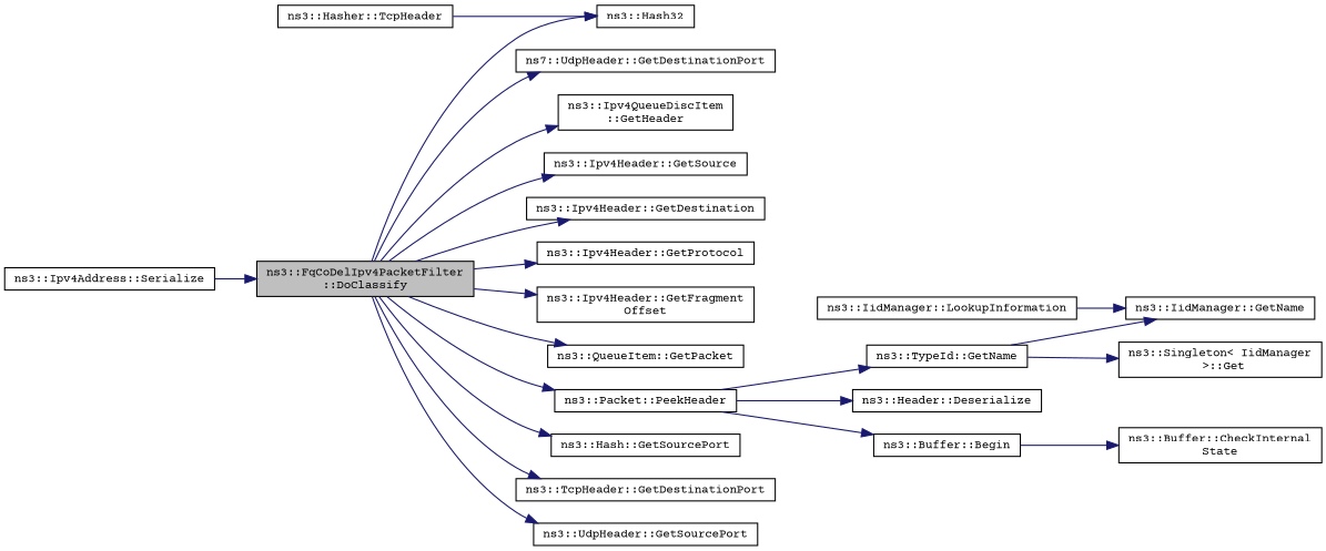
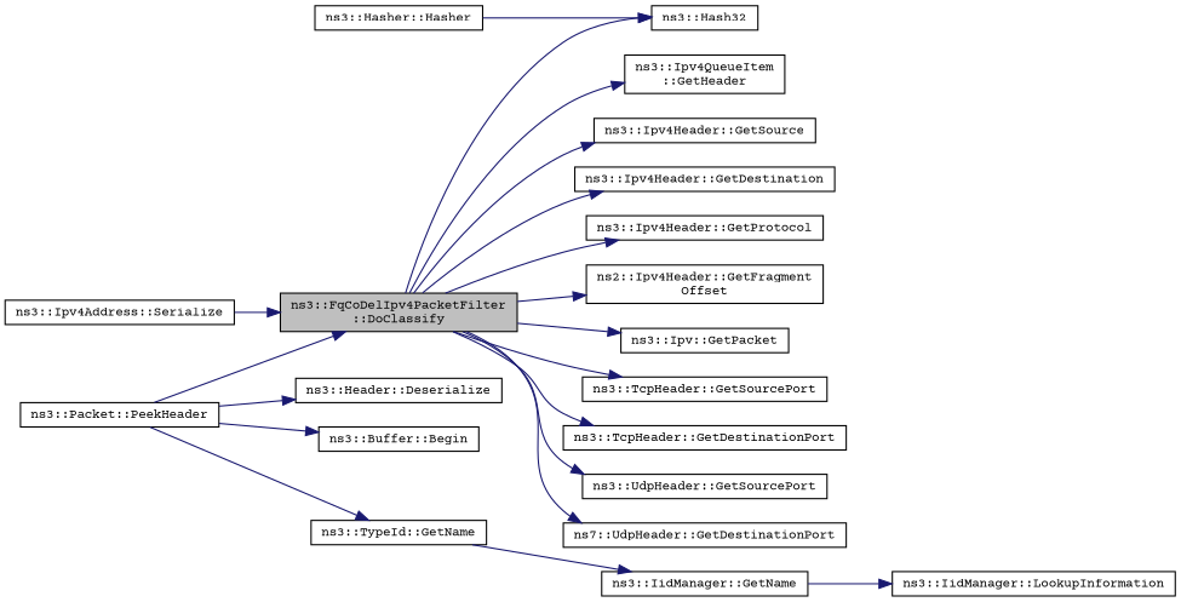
  digraph {
    fontname="Courier Prime"
    rankdir=LR
    node [color=black fillcolor=white fontname="Courier Prime" fontsize=10 shape=record style=filled]
    edge [color=midnightblue fontname="Courier Prime" fontsize=10 labelfontname=Helvetica labelfontsize=10 style=solid]
    n1 [fillcolor=grey75 fontcolor=black height=0.2 label="ns3::FqCoDelIpv4PacketFilter\l::DoClassify" width=0.4]
-   n2 [height=0.2 label="ns3::Ipv4QueueDiscItem\l::GetHeader" width=0.4]
+   n2 [height=0.2 label="ns3::Ipv4QueueItem\l::GetHeader" width=0.4]
    n3 [height=0.2 label="ns3::Ipv4Header::GetSource" width=0.4]
    n4 [height=0.2 label="ns3::Ipv4Header::GetDestination" width=0.4]
    n5 [height=0.2 label="ns3::Ipv4Header::GetProtocol" width=0.4]
-   n6 [height=0.2 label="ns3::Ipv4Header::GetFragment\lOffset" width=0.4]
-   n7 [height=0.2 label="ns3::QueueItem::GetPacket" width=0.4]
+   n6 [height=0.2 label="ns2::Ipv4Header::GetFragment\lOffset" width=0.4]
+   n7 [height=0.2 label="ns3::Ipv::GetPacket" width=0.4]
    n8 [height=0.2 label="ns3::Packet::PeekHeader" width=0.4]
-   n9 [height=0.2 label="ns3::Hash::GetSourcePort" width=0.4]
+   n9 [height=0.2 label="ns3::TcpHeader::GetSourcePort" width=0.4]
    n10 [height=0.2 label="ns3::TcpHeader::GetDestinationPort" width=0.4]
    n11 [height=0.2 label="ns3::UdpHeader::GetSourcePort" width=0.4]
    n12 [height=0.2 label="ns7::UdpHeader::GetDestinationPort" width=0.4]
    n13 [height=0.2 label="ns3::Hash32" width=0.4]
    n14 [height=0.2 label="ns3::Header::Deserialize" width=0.4]
    n15 [height=0.2 label="ns3::Buffer::Begin" width=0.4]
    n16 [height=0.2 label="ns3::TypeId::GetName" width=0.4]
    n17 [height=0.2 label="ns3::Ipv4Address::Serialize" width=0.4]
-   n18 [height=0.2 label="ns3::Buffer::CheckInternal\lState" width=0.4]
-   n19 [height=0.2 label="ns3::Singleton\< IidManager\l \>::Get" width=0.4]
    n20 [height=0.2 label="ns3::IidManager::GetName" width=0.4]
    n21 [height=0.2 label="ns3::IidManager::LookupInformation" width=0.4]
-   n22 [height=0.2 label="ns3::Hasher::TcpHeader" width=0.4]
+   n22 [height=0.2 label="ns3::Hasher::Hasher" width=0.4]
    n1 -> n2
    n1 -> n3
    n1 -> n4
    n1 -> n5
    n1 -> n6
    n1 -> n7
-   n1 -> n8
+   n8 -> n1
    n1 -> n9
    n1 -> n10
    n1 -> n11
    n1 -> n12
    n1 -> n13
    n8 -> n14
    n8 -> n15
    n8 -> n16
-   n15 -> n18
-   n16 -> n19
    n16 -> n20
    n17 -> n1
-   n21 -> n20
+   n20 -> n21
    n22 -> n13
  }
